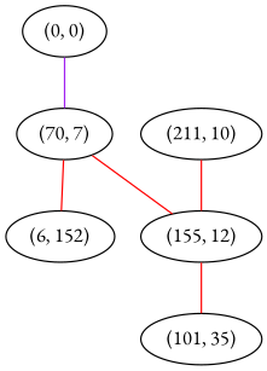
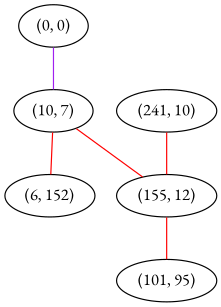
  graph {
    fontname="EB Garamond"
    node [fontname="EB Garamond"]
    edge [color=red fontname="EB Garamond" weight=1]
    "(0, 0)"
-   "(10, 7)" [label="(70, 7)"]
+   "(10, 7)"
    n3 [label="(6, 152)"]
    n4 [label="(155, 12)"]
-   "(101, 35)"
-   "(211, 10)"
+   "(101, 35)" [label="(101, 95)"]
+   "(211, 10)" [label="(241, 10)"]
    "(0, 0)" -- "(10, 7)" [color=purple weight=4]
    "(10, 7)" -- n3
    "(10, 7)" -- n4
    n4 -- "(101, 35)"
    "(211, 10)" -- n4
  }
